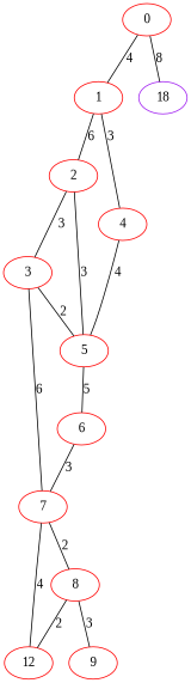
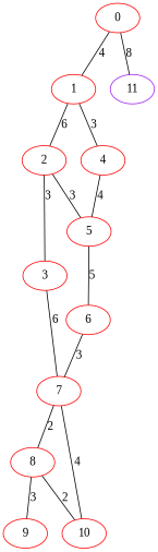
  graph {
    fontname="Liberation Serif"
    node [color=red fontname="Liberation Serif" weight=1]
    edge [fontname="Liberation Serif"]
    0
    1
-   11 [color=purple weight=4 label=18]
+   11 [color=purple weight=4]
    2
    4
    3
    5
    7
    6
    8
-   10 [label=12]
+   10
    9
    0 -- 1 [label=4]
    0 -- 11 [label=8]
    1 -- 2 [label=6]
    1 -- 4 [label=3]
    2 -- 3 [label=3]
    2 -- 5 [label=3]
    4 -- 5 [label=4]
-   3 -- 5 [label=2]
    3 -- 7 [label=6]
    5 -- 6 [label=5]
    7 -- 8 [label=2]
    7 -- 10 [label=4]
    6 -- 7 [label=3]
    8 -- 10 [label=2]
    8 -- 9 [label=3]
  }
